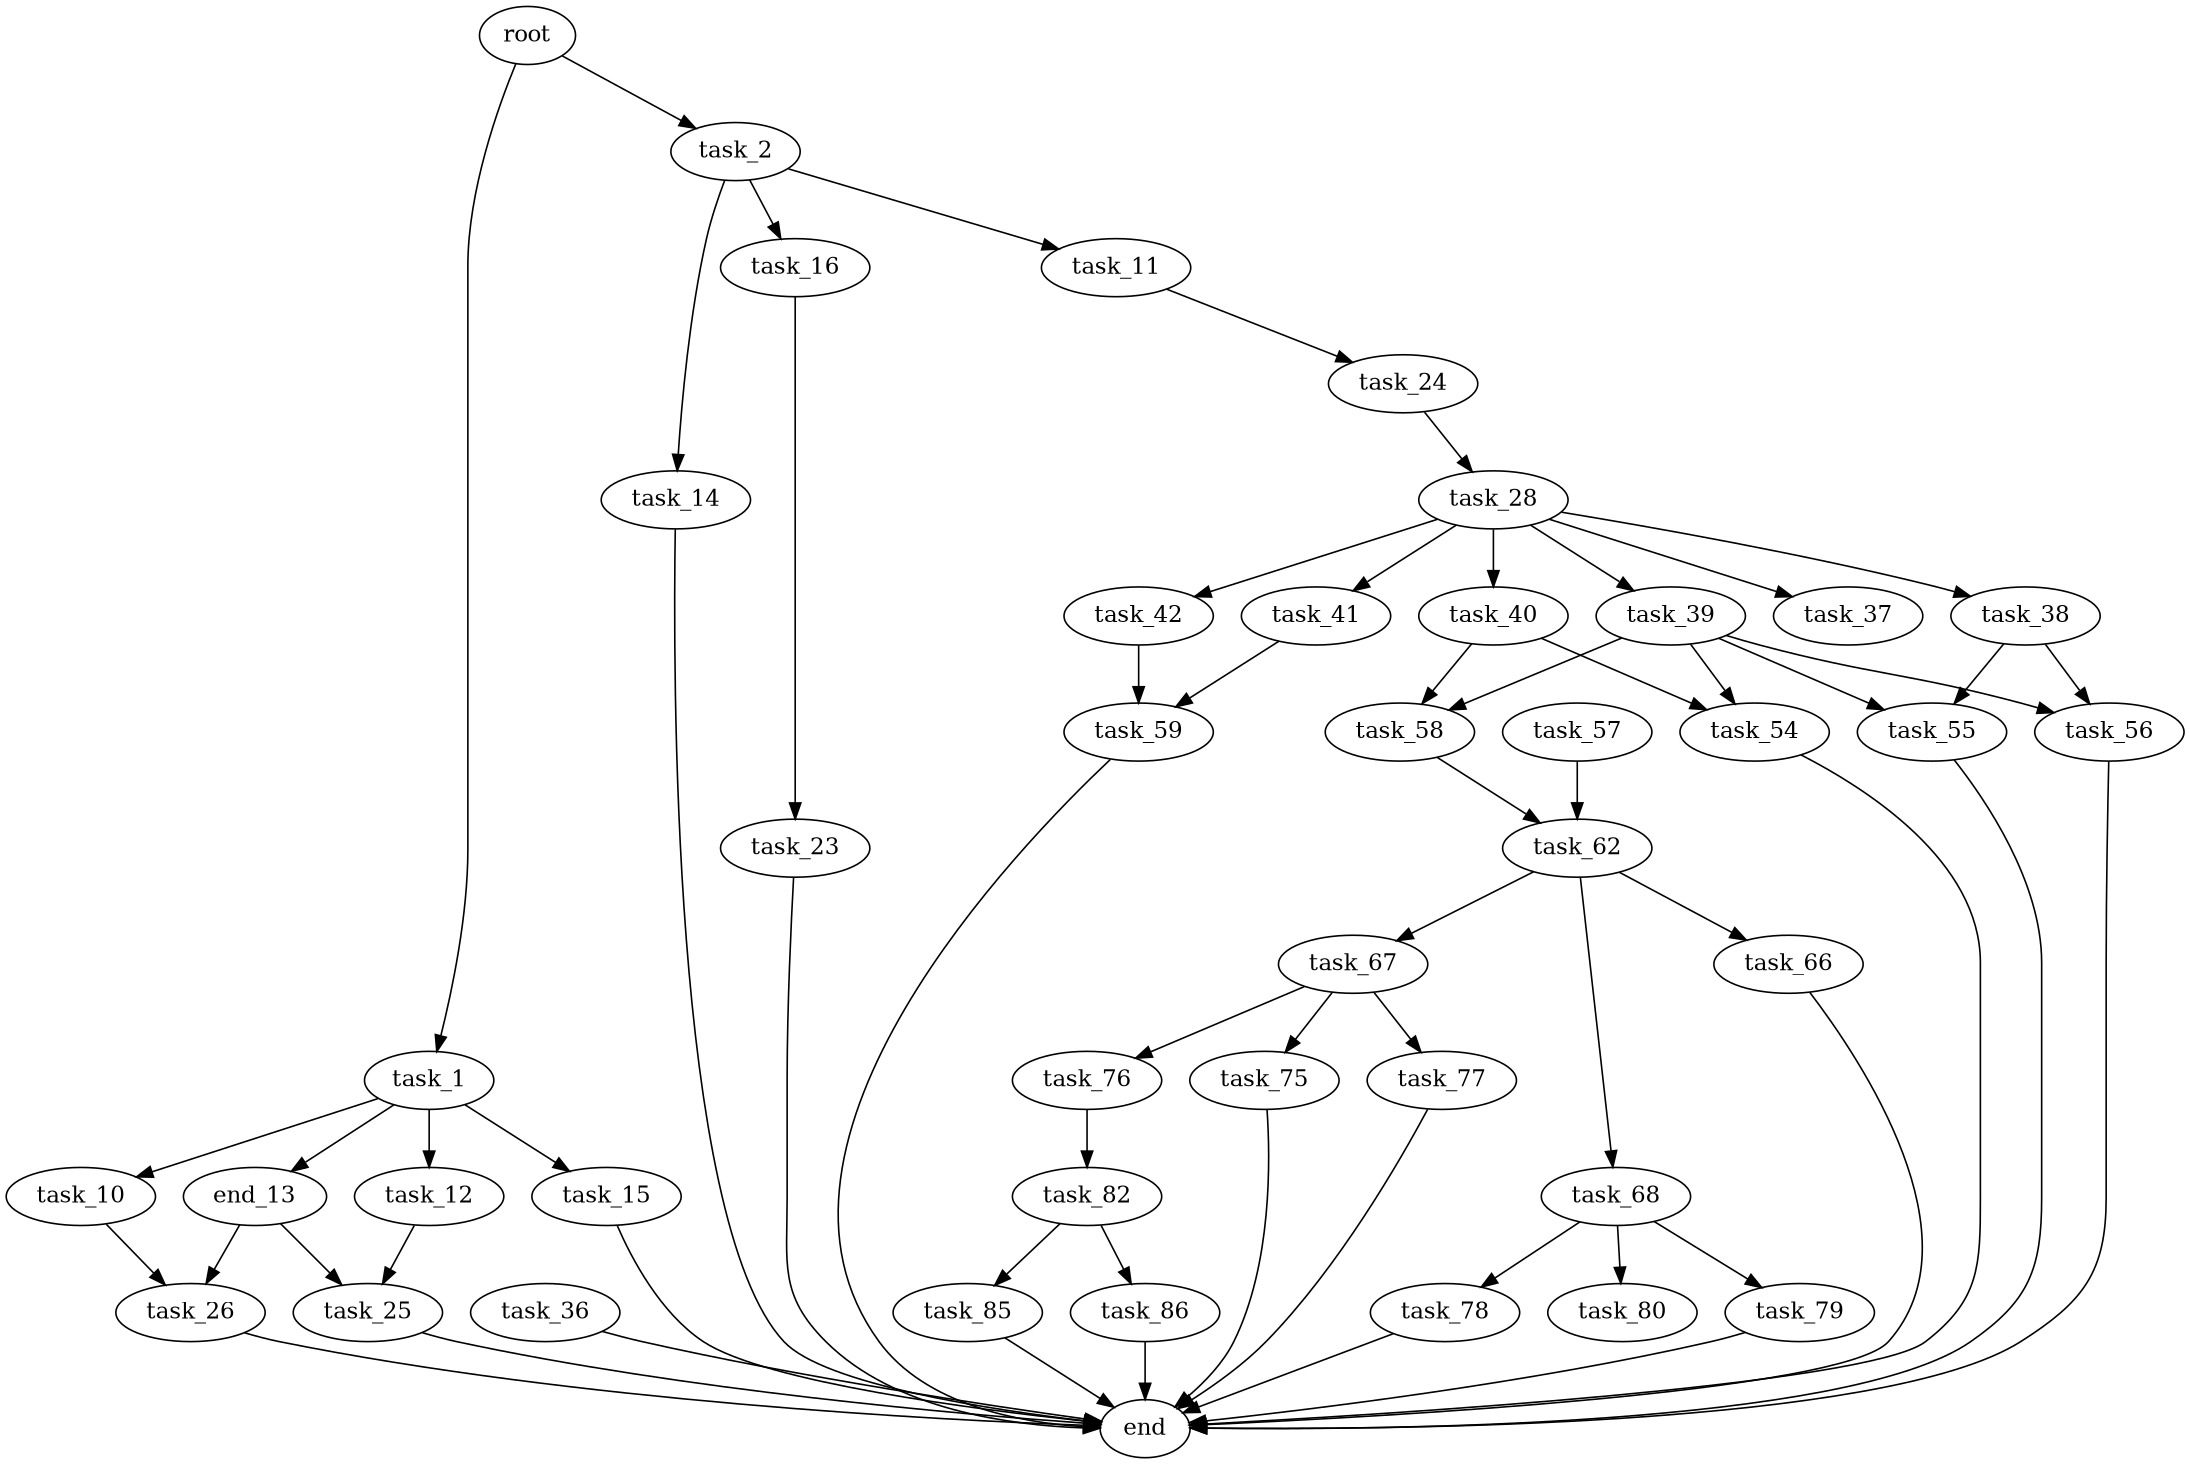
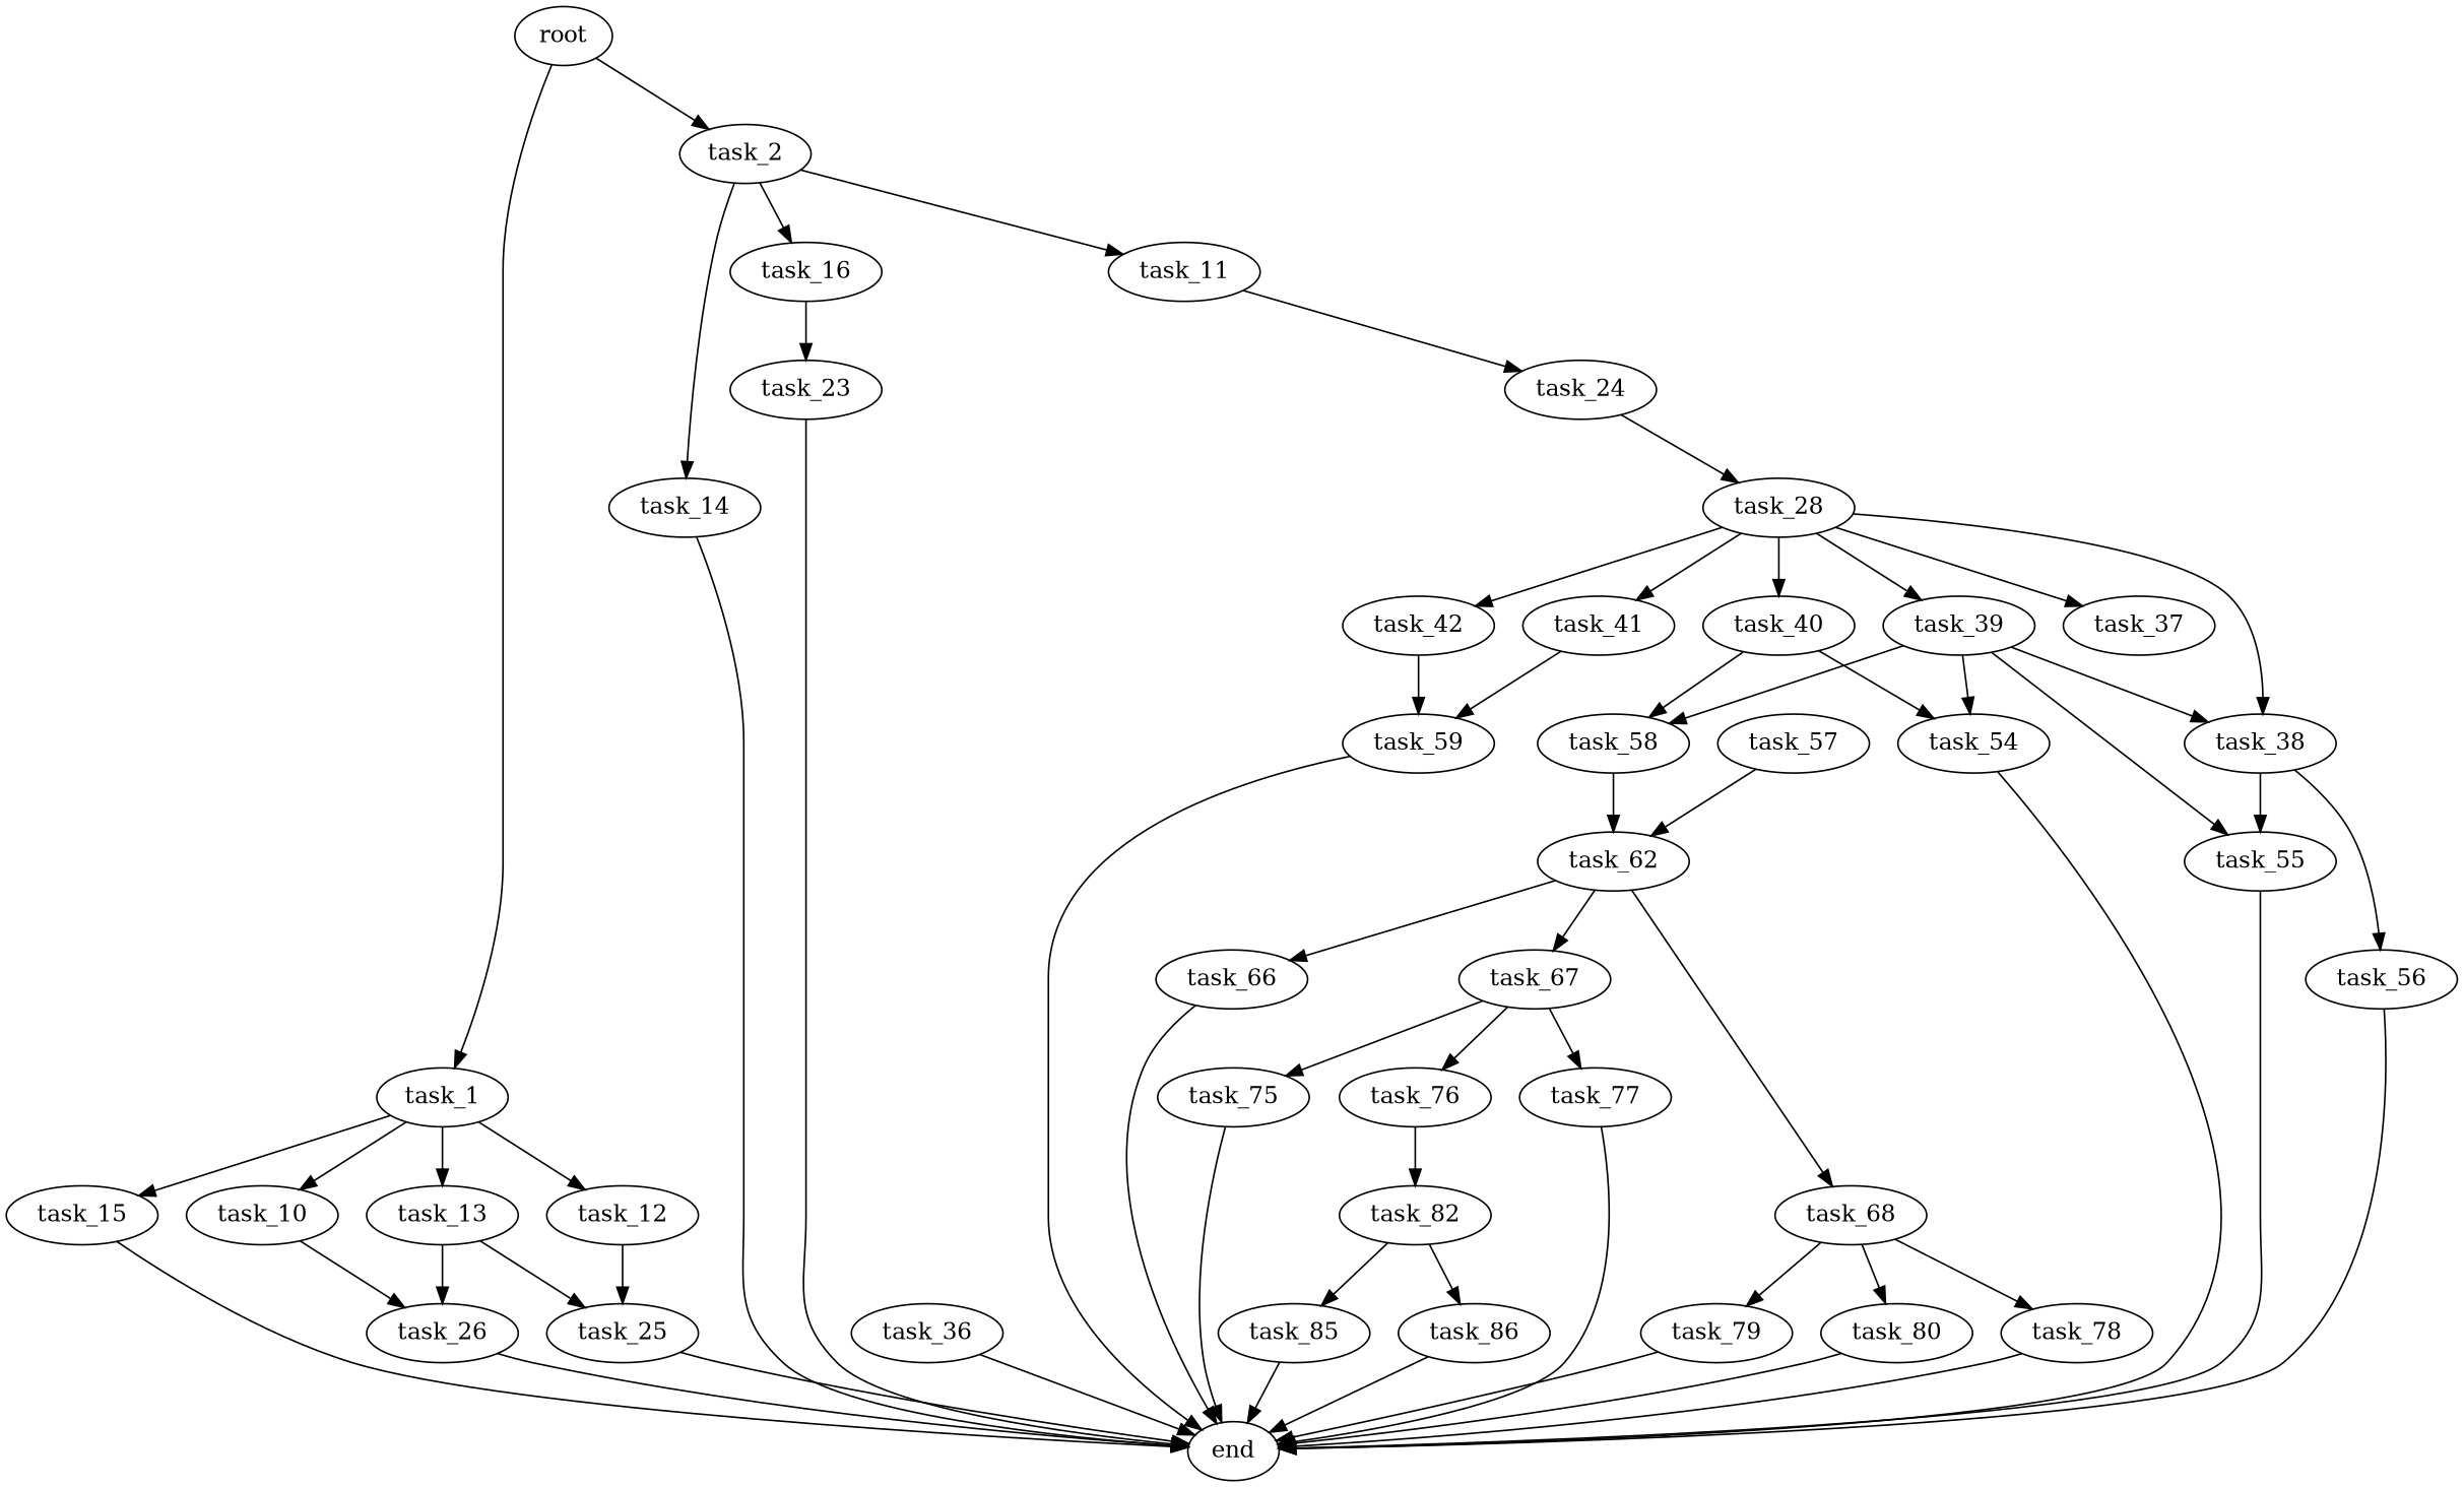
  digraph {
    root
    task_1
    task_2
    task_10
    task_12
-   task_13 [label=end_13]
+   task_13
    task_15
    task_11
    task_14
    task_16
    task_26
    task_25
    end
    task_24
    task_23
    task_28
    task_37
    task_38
    task_39
    task_40
    task_41
    task_42
    task_36
    task_55
    task_56
    task_54
    task_58
    task_59
    task_57
    task_62
    task_66
    task_67
    task_68
    task_75
    task_76
    task_77
    task_78
    task_79
    task_80
    task_82
    task_85
    task_86
    root -> task_1
    root -> task_2
    task_1 -> task_10
    task_1 -> task_12
    task_1 -> task_13
    task_1 -> task_15
    task_2 -> task_11
    task_2 -> task_14
    task_2 -> task_16
    task_10 -> task_26
    task_12 -> task_25
    task_13 -> task_26
    task_13 -> task_25
    task_15 -> end
    task_11 -> task_24
    task_14 -> end
    task_16 -> task_23
    task_26 -> end
    task_25 -> end
    task_24 -> task_28
    task_23 -> end
    task_28 -> task_37
    task_28 -> task_38
    task_28 -> task_39
    task_28 -> task_40
    task_28 -> task_41
    task_28 -> task_42
    task_38 -> task_55
    task_38 -> task_56
    task_39 -> task_55
-   task_39 -> task_56
+   task_39 -> task_38
    task_39 -> task_54
    task_39 -> task_58
    task_40 -> task_54
    task_40 -> task_58
    task_41 -> task_59
    task_42 -> task_59
    task_36 -> end
    task_55 -> end
    task_56 -> end
    task_54 -> end
    task_58 -> task_62
    task_59 -> end
    task_57 -> task_62
    task_62 -> task_66
    task_62 -> task_67
    task_62 -> task_68
    task_66 -> end
    task_67 -> task_75
    task_67 -> task_76
    task_67 -> task_77
    task_68 -> task_78
    task_68 -> task_79
    task_68 -> task_80
    task_75 -> end
    task_76 -> task_82
    task_77 -> end
    task_78 -> end
    task_79 -> end
+   task_80 -> end
    task_82 -> task_85
    task_82 -> task_86
    task_85 -> end
    task_86 -> end
  }
